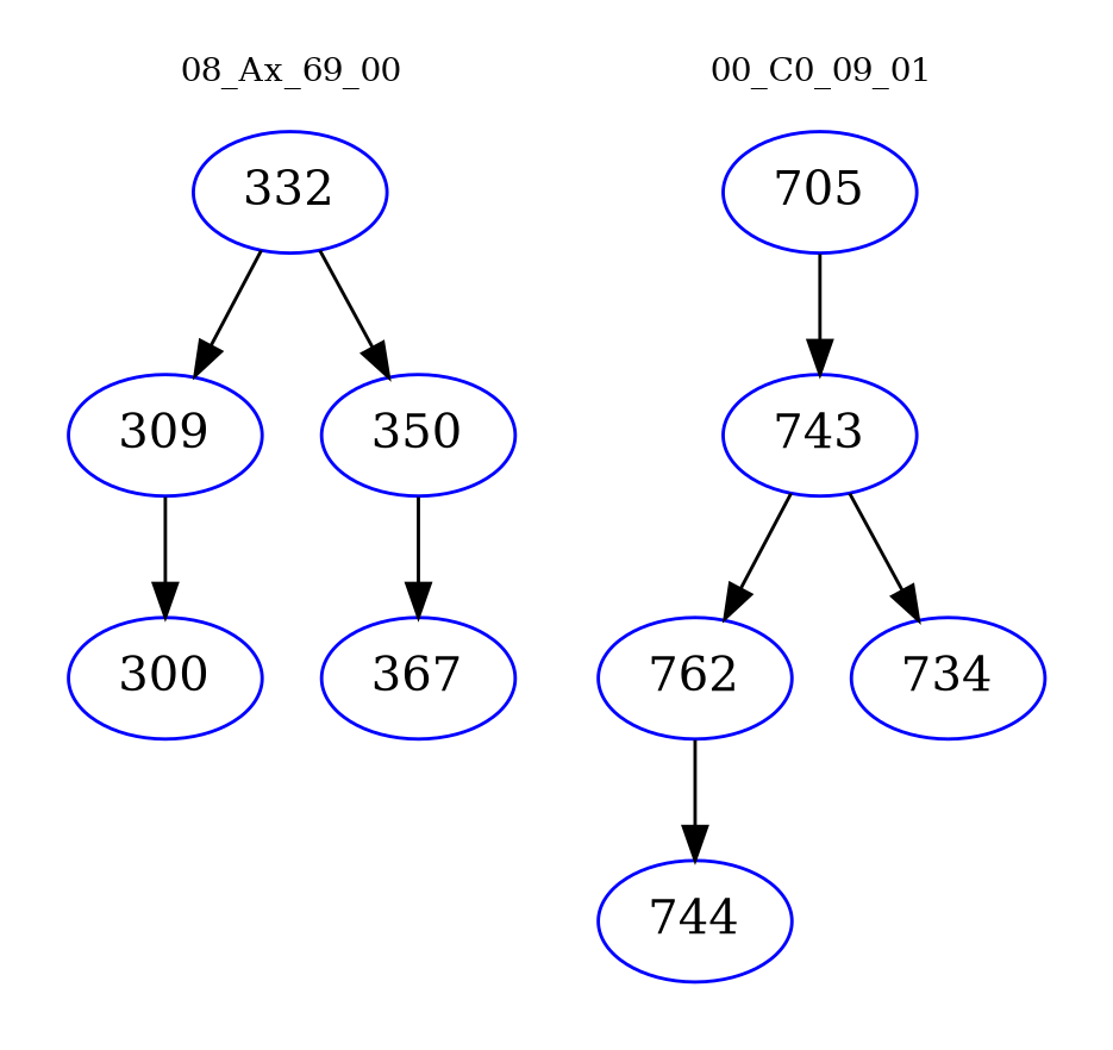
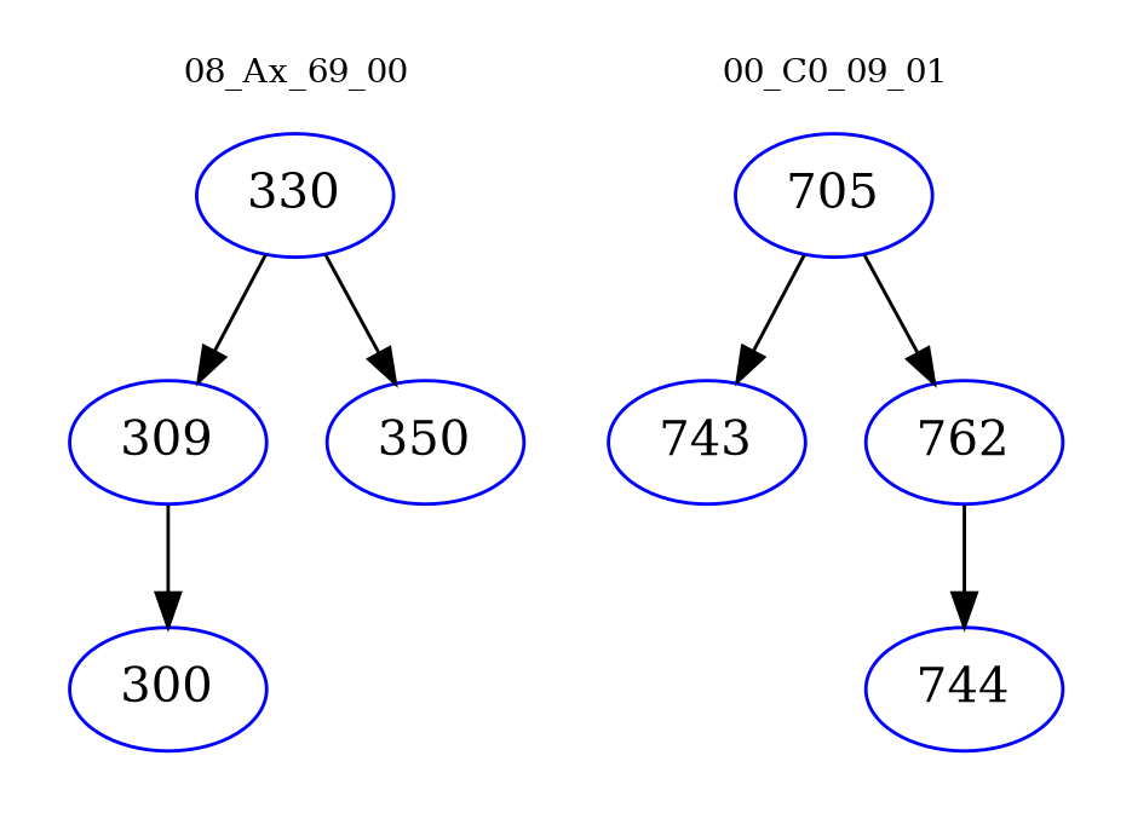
  digraph {
    node [color=blue]
    edge [color=black]
-   n1 [label=332]
+   n1 [label=330]
    n2 [label=309]
    n3 [label=350]
    n4 [label=300]
-   n5 [label=367]
    n6 [label=705]
    n7 [label=743]
    n8 [label=762]
-   n9 [label=734]
    n10 [label=744]
    subgraph cluster_1 {
      color=white
      fontsize=10
      label="08_Ax_69_00"
      n1
      n2
      n3
      n4
-     n5
    }
    subgraph cluster_2 {
      color=white
      fontsize=10
      label="00_C0_09_01"
      n6
      n7
      n8
-     n9
      n10
    }
    n1 -> n2
    n1 -> n3
    n2 -> n4
-   n3 -> n5
    n6 -> n7
-   n7 -> n8
-   n7 -> n9
+   n6 -> n8
    n8 -> n10
  }
